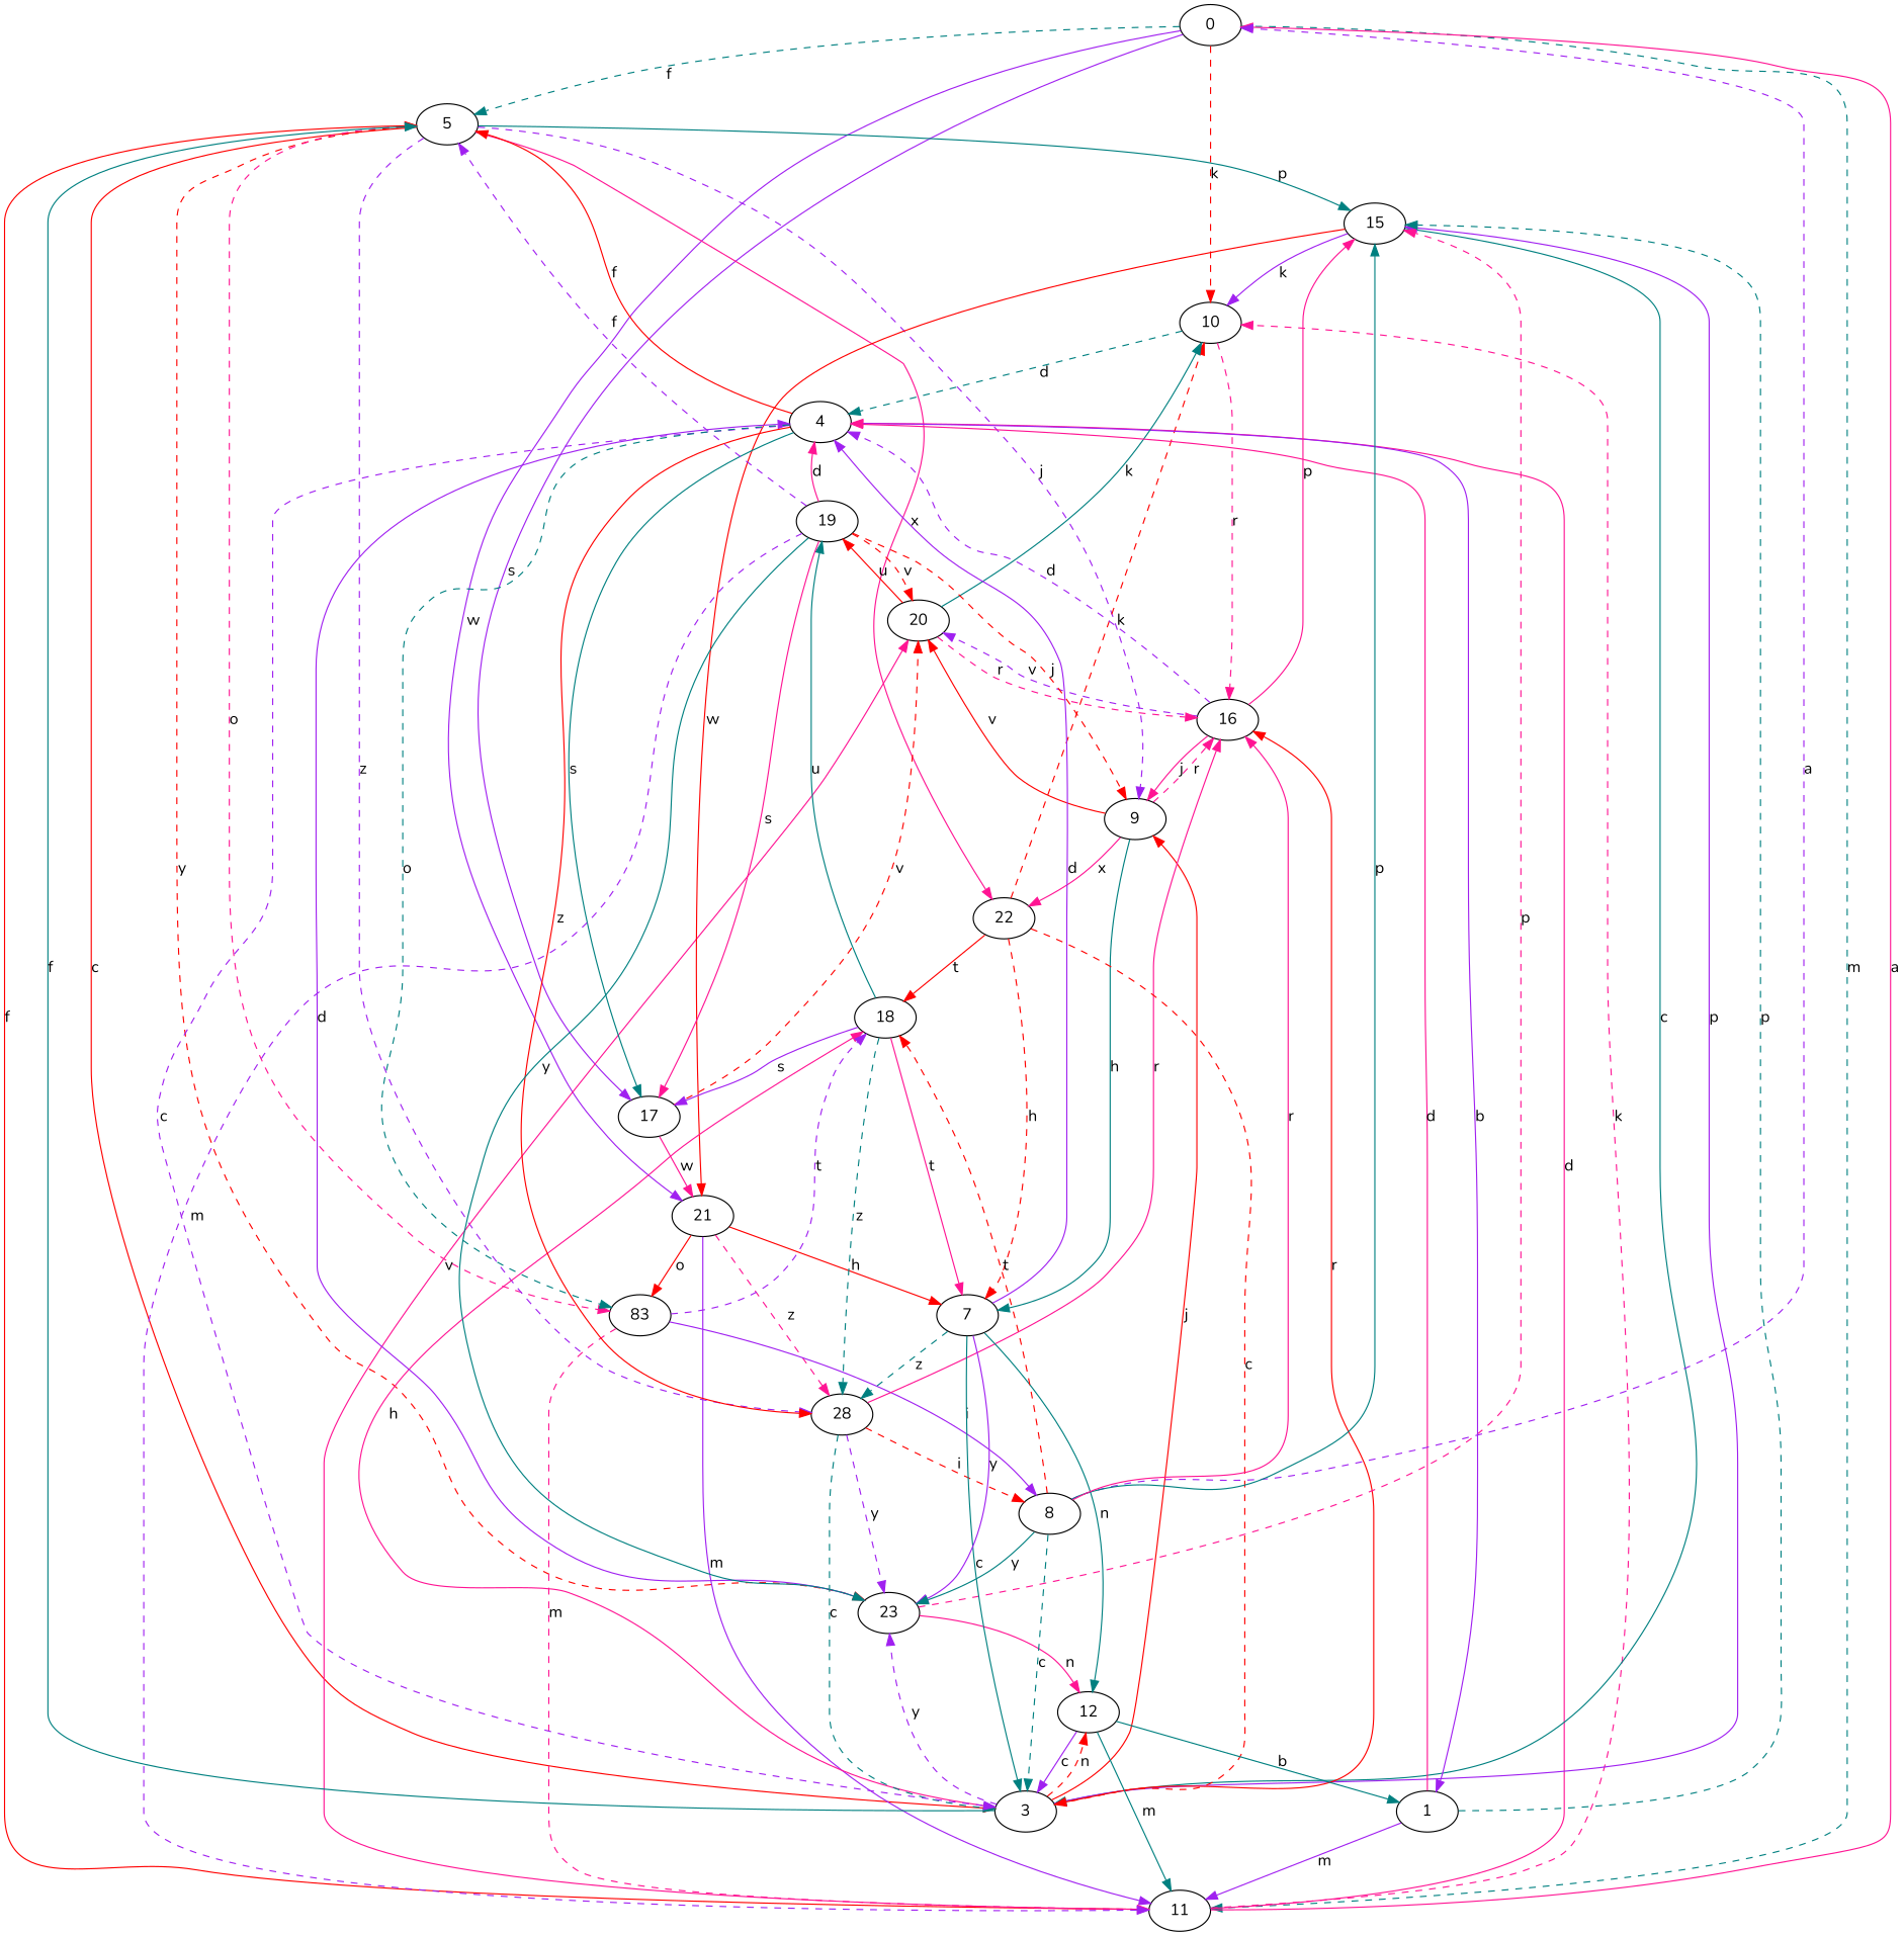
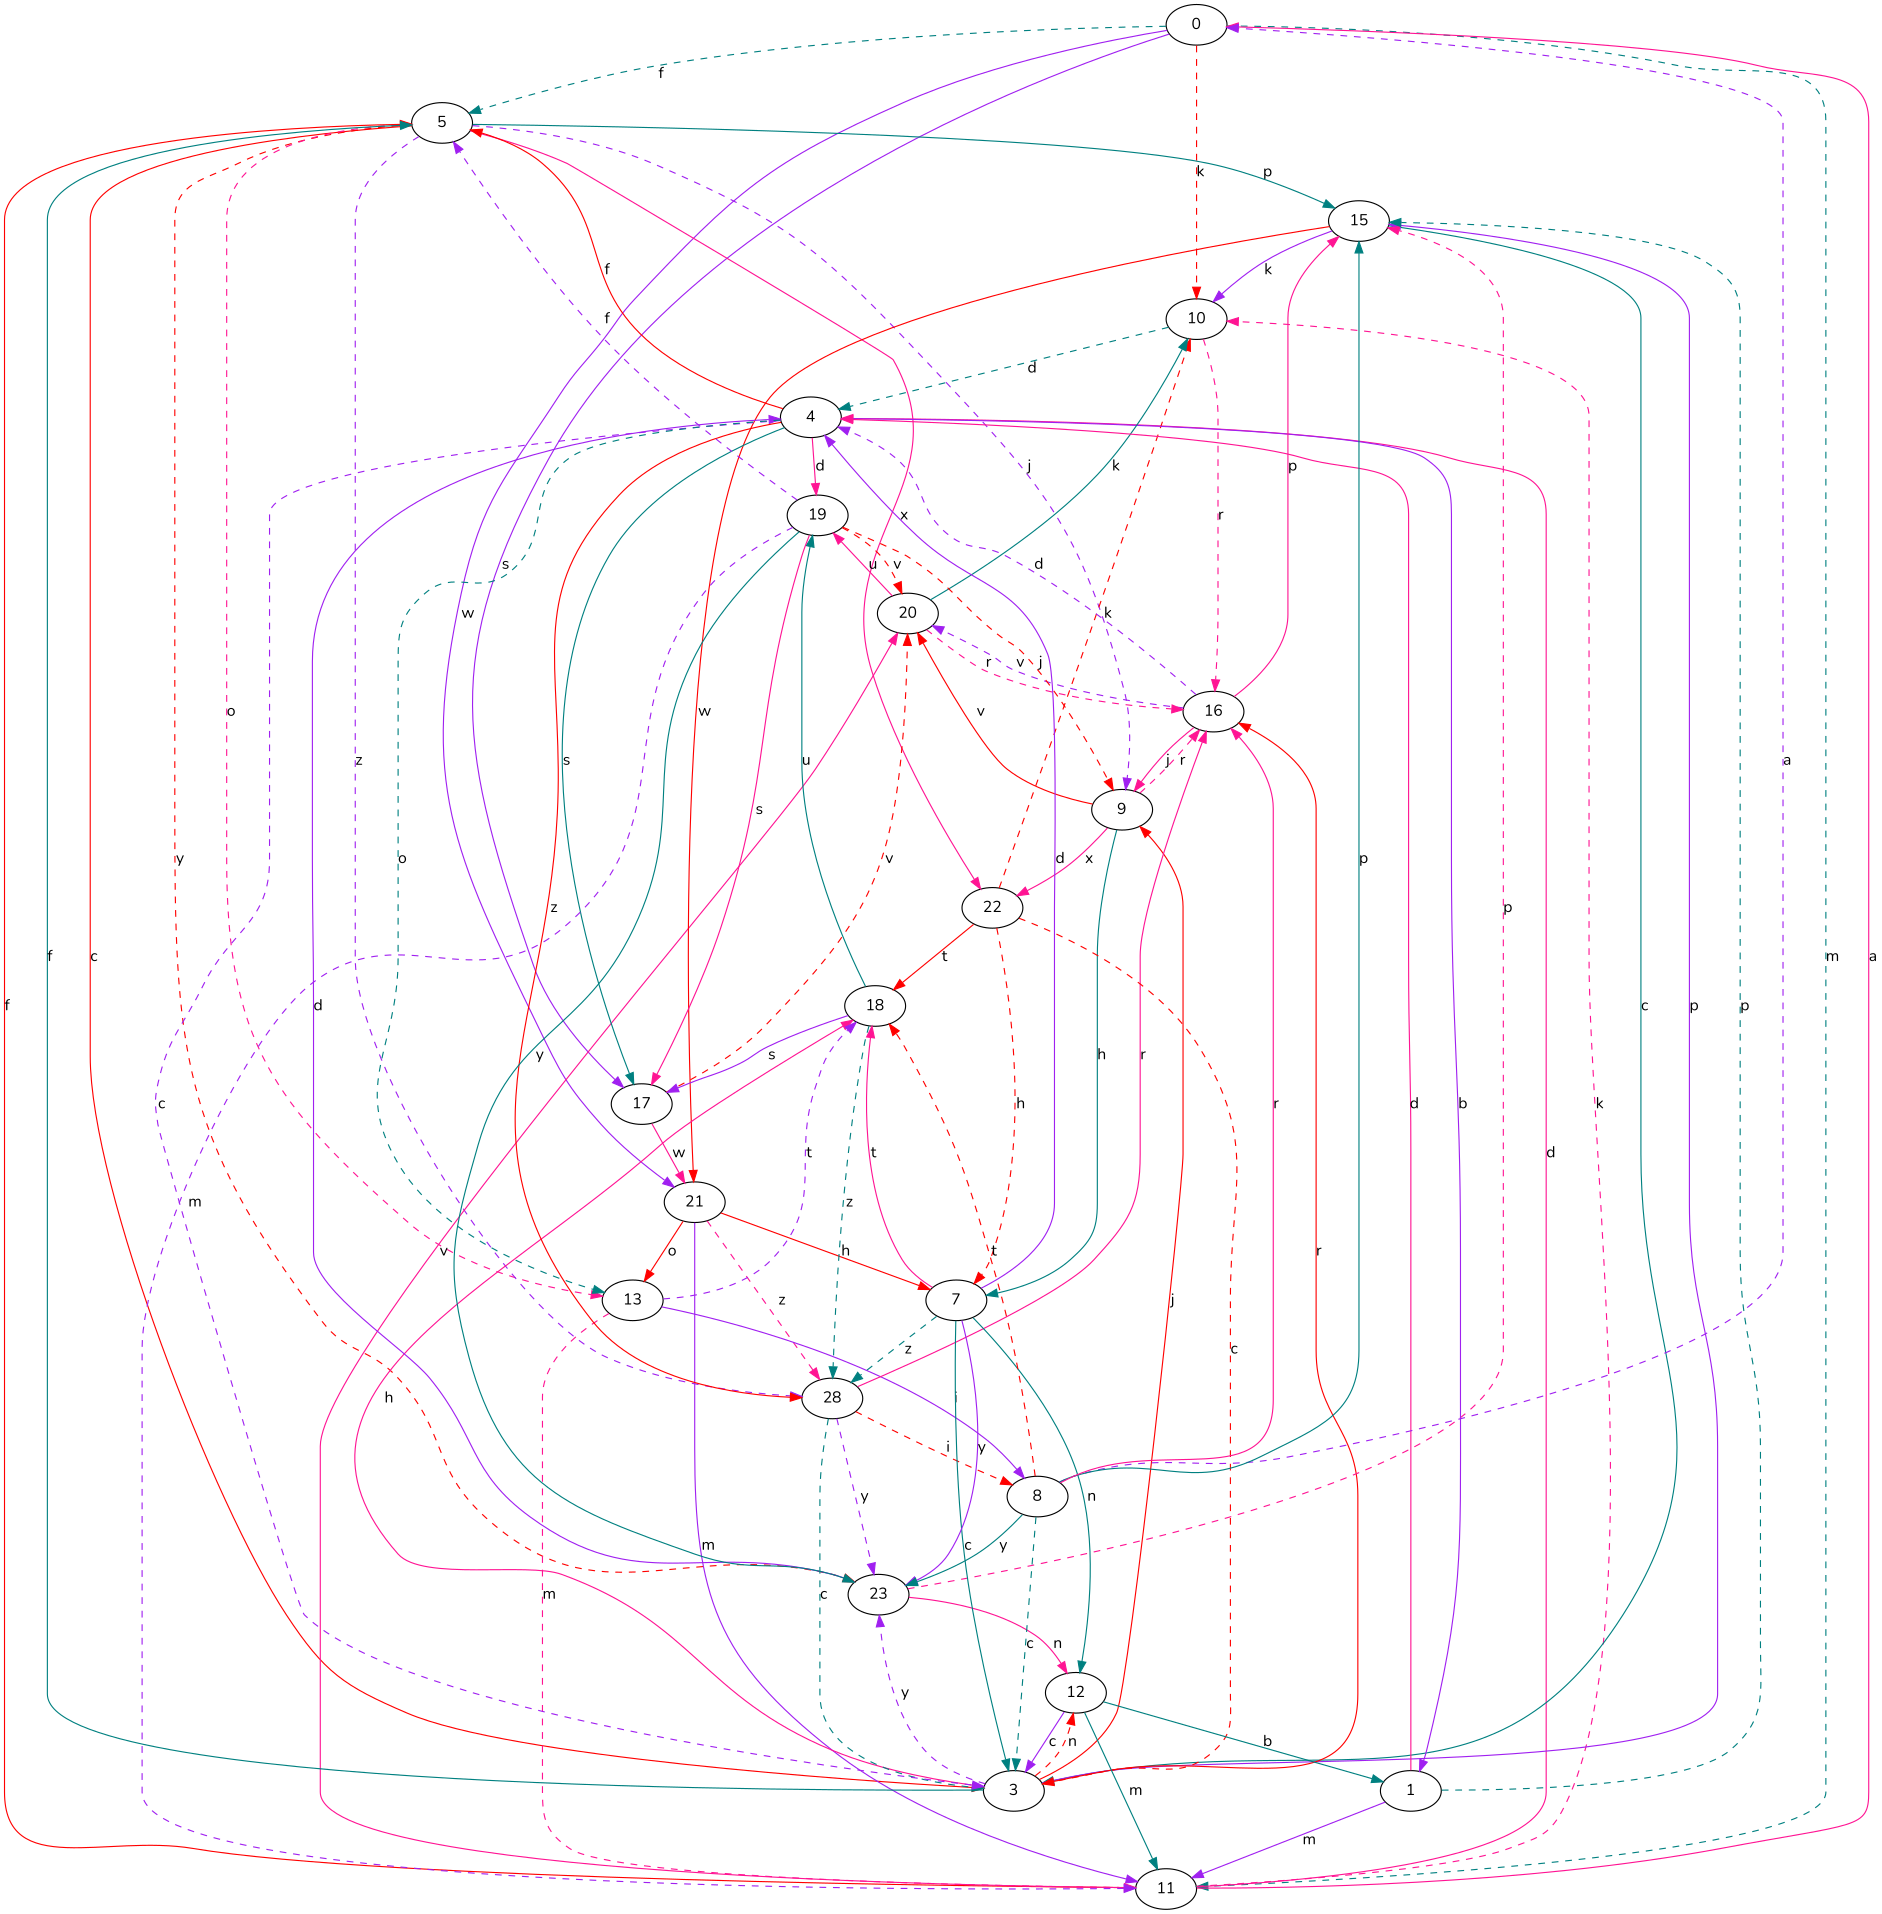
  strict digraph {
    fontname=Nunito
    node [fontname=Nunito]
    edge [color=purple fontname=Nunito style=solid]
    0
    5
    10
    11
    17
    21
    15
    3
    9
    23
-   13 [label=83]
+   13
    28
    22
    4
    16
    20
    7
    1
    12
    18
    8
    19
    0 -> 5 [color=teal label=f style=dashed]
    0 -> 10 [color=red label=k style=dashed]
    0 -> 11 [color=teal label=m style=dashed]
    0 -> 17 [label=s]
    0 -> 21 [label=w]
    5 -> 15 [color=teal label=p]
    5 -> 3 [color=red label=c]
    5 -> 9 [label=j style=dashed]
    5 -> 23 [color=red label=y style=dashed]
    5 -> 13 [color=deeppink label=o style=dashed]
    5 -> 28 [label=z style=dashed]
    5 -> 22 [color=deeppink label=x]
    10 -> 4 [color=teal label=d style=dashed]
    10 -> 16 [color=deeppink label=r style=dashed]
    11 -> 0 [color=deeppink label=a]
    11 -> 5 [color=red label=f]
    11 -> 10 [color=deeppink label=k style=dashed]
    11 -> 4 [color=deeppink label=d]
    11 -> 20 [color=deeppink label=v]
    17 -> 21 [color=deeppink label=w]
    17 -> 20 [color=red label=v style=dashed]
    21 -> 11 [label=m]
    21 -> 13 [color=red label=o]
    21 -> 28 [color=deeppink label=z style=dashed]
    21 -> 7 [color=red label=h]
    15 -> 10 [label=k]
    15 -> 21 [color=red label=w]
    15 -> 3 [color=teal label=c]
    3 -> 5 [color=teal label=f]
    3 -> 15 [label=p]
    3 -> 9 [color=red label=j]
    3 -> 23 [label=y style=dashed]
    3 -> 16 [color=red label=r]
    3 -> 12 [color=red label=n style=dashed]
    3 -> 18 [color=deeppink label=h]
    9 -> 22 [color=deeppink label=x]
    9 -> 16 [color=deeppink label=r style=dashed]
    9 -> 20 [color=red label=v]
    9 -> 7 [color=teal label=h]
    23 -> 15 [color=deeppink label=p style=dashed]
    23 -> 4 [label=d]
    23 -> 12 [color=deeppink label=n]
    13 -> 11 [color=deeppink label=m style=dashed]
    13 -> 18 [label=t style=dashed]
    13 -> 8 [label=i]
    28 -> 3 [color=teal label=c style=dashed]
    28 -> 23 [label=y style=dashed]
    28 -> 16 [color=deeppink label=r]
    28 -> 8 [color=red label=i style=dashed]
    22 -> 10 [color=red label=k style=dashed]
    22 -> 3 [color=red label=c style=dashed]
    22 -> 7 [color=red label=h style=dashed]
    22 -> 18 [color=red label=t]
    4 -> 5 [color=red label=f]
    4 -> 17 [color=teal label=s]
    4 -> 3 [label=c style=dashed]
    4 -> 13 [color=teal label=o style=dashed]
    4 -> 28 [color=red label=z]
    4 -> 1 [label=b]
    16 -> 15 [color=deeppink label=p]
    16 -> 9 [color=deeppink label=j]
    16 -> 4 [label=d style=dashed]
    16 -> 20 [label=v style=dashed]
    20 -> 10 [color=teal label=k]
    20 -> 16 [color=deeppink label=r style=dashed]
-   20 -> 19 [color=red label=u]
+   20 -> 19 [color=deeppink label=u]
    7 -> 3 [color=teal label=c]
    7 -> 23 [label=y]
    7 -> 28 [color=teal label=z style=dashed]
    7 -> 4 [label=d]
    7 -> 12 [color=teal label=n]
-   18 -> 7 [color=deeppink label=t]
+   7 -> 18 [color=deeppink label=t]
    1 -> 11 [label=m]
    1 -> 15 [color=teal label=p style=dashed]
    1 -> 4 [color=deeppink label=d]
    12 -> 11 [color=teal label=m]
    12 -> 3 [label=c]
    12 -> 1 [color=teal label=b]
    18 -> 17 [label=s]
    18 -> 28 [color=teal label=z style=dashed]
    18 -> 19 [color=teal label=u]
    8 -> 0 [label=a style=dashed]
    8 -> 15 [color=teal label=p]
    8 -> 3 [color=teal label=c style=dashed]
    8 -> 23 [color=teal label=y]
    8 -> 16 [color=deeppink label=r]
    8 -> 18 [color=red label=t style=dashed]
    19 -> 5 [label=f style=dashed]
    19 -> 11 [label=m style=dashed]
    19 -> 17 [color=deeppink label=s]
    19 -> 9 [color=red label=j style=dashed]
    19 -> 23 [color=teal label=y]
-   19 -> 4 [color=deeppink label=d]
+   4 -> 19 [color=deeppink label=d]
    19 -> 20 [color=red label=v style=dashed]
  }
